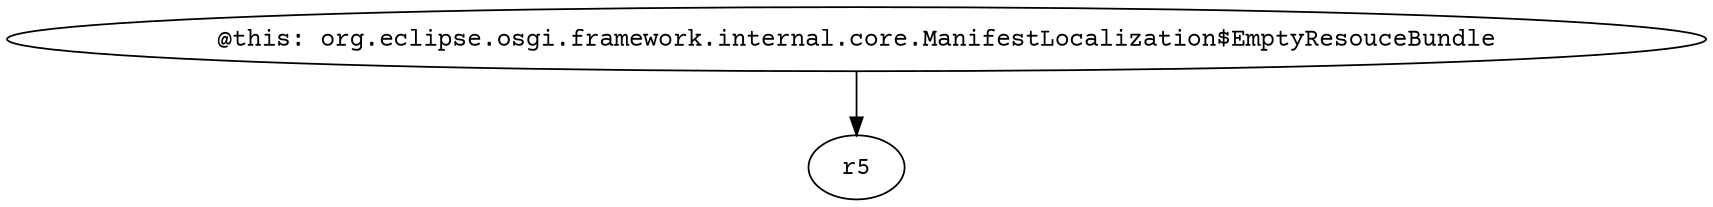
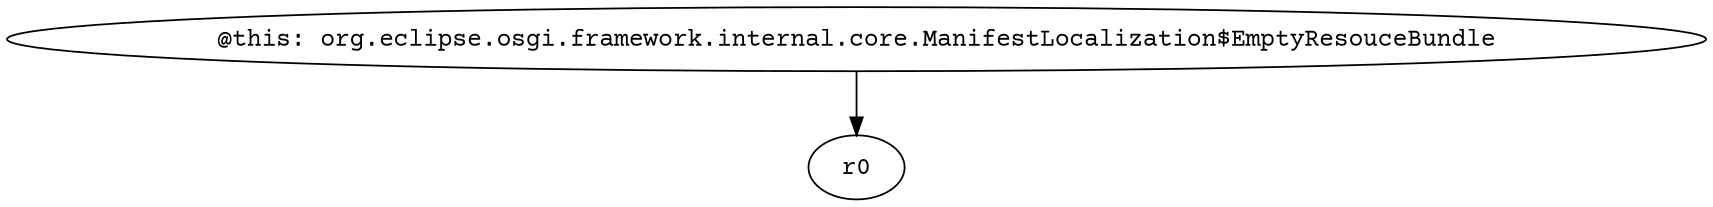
  digraph {
    fontname="Courier Prime"
    node [fontname="Courier Prime"]
    n1 [label="@this: org.eclipse.osgi.framework.internal.core.ManifestLocalization$EmptyResouceBundle"]
-   n2 [label=r5]
+   n2 [label=r0]
    n1 -> n2 [fontname="Courier Prime"]
  }
